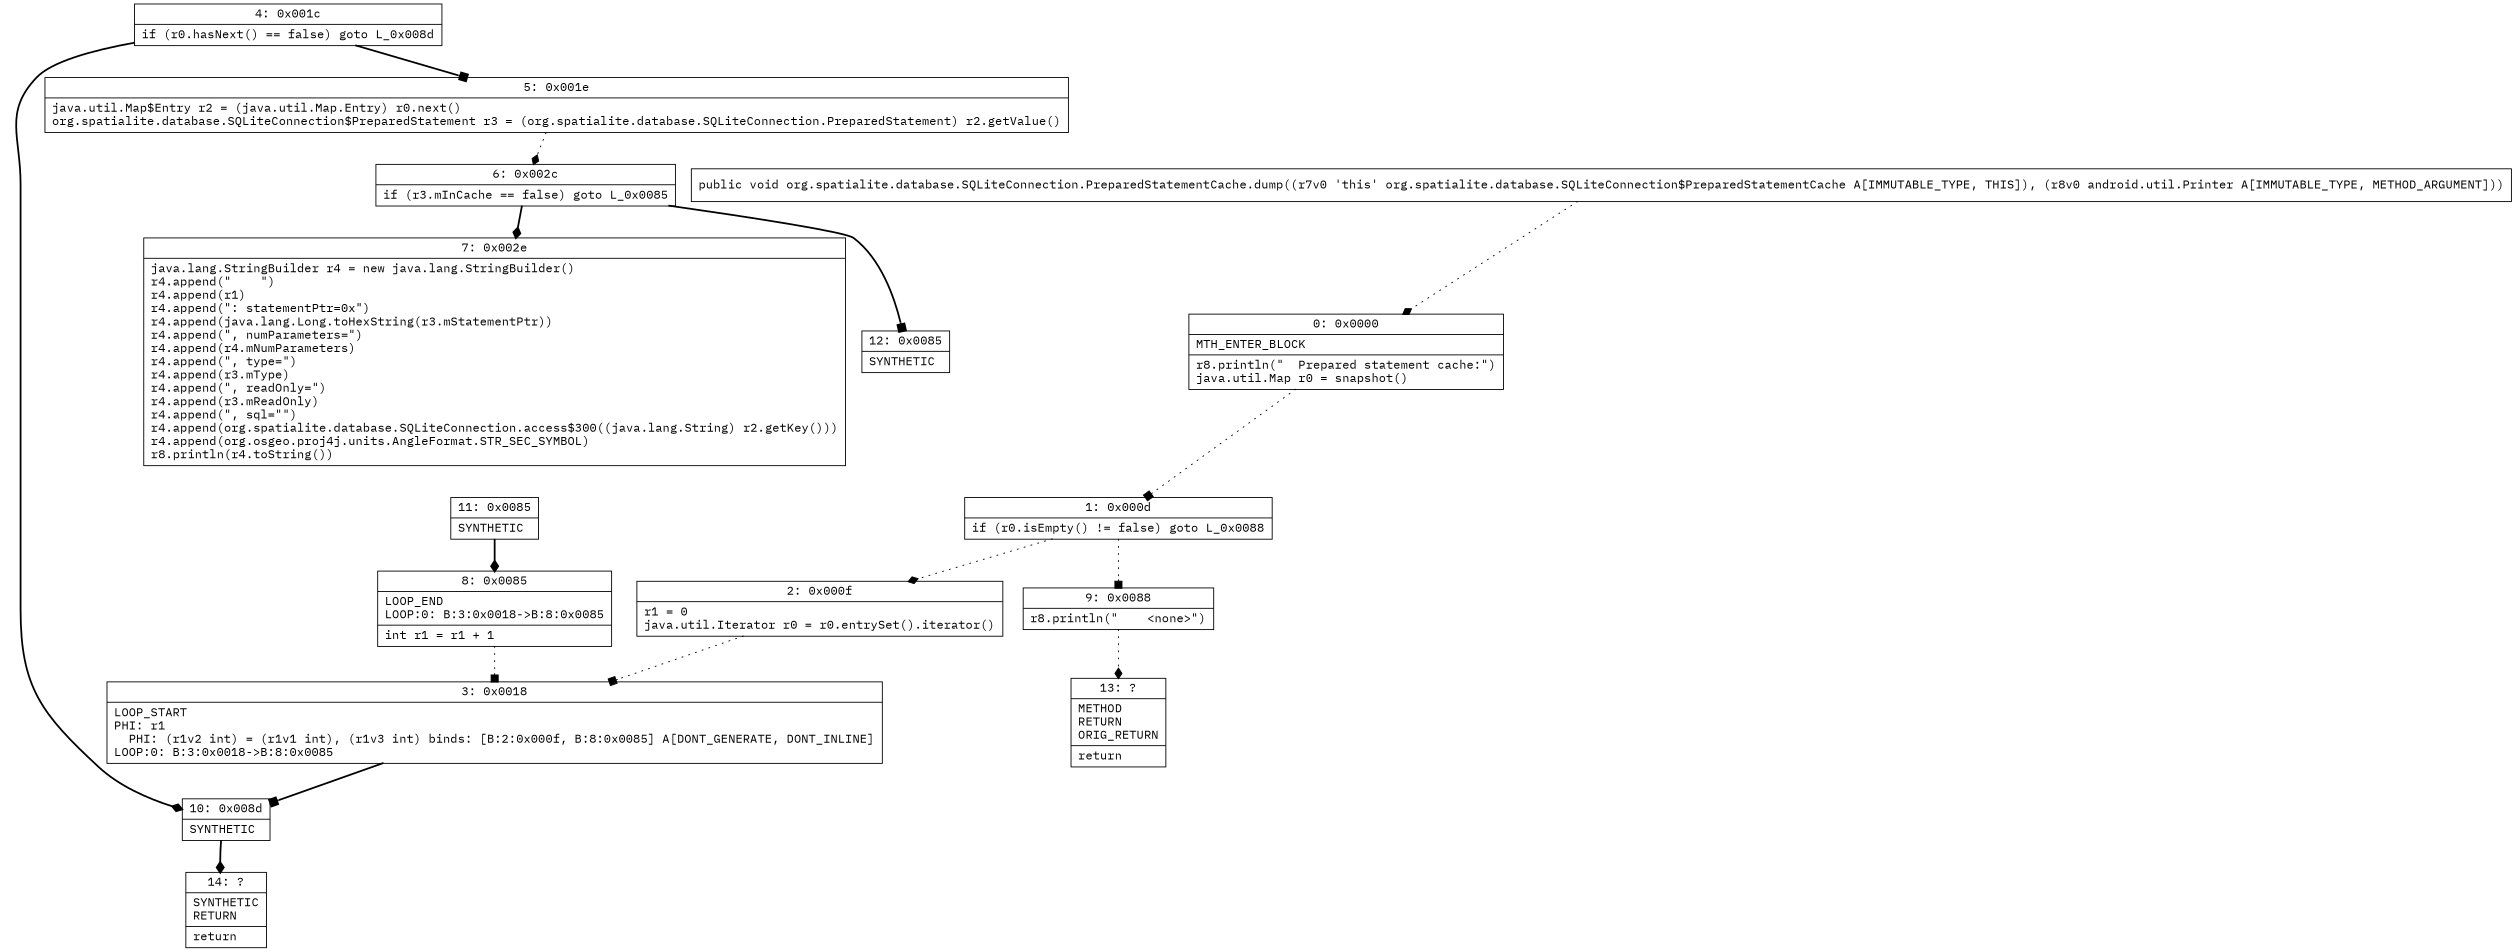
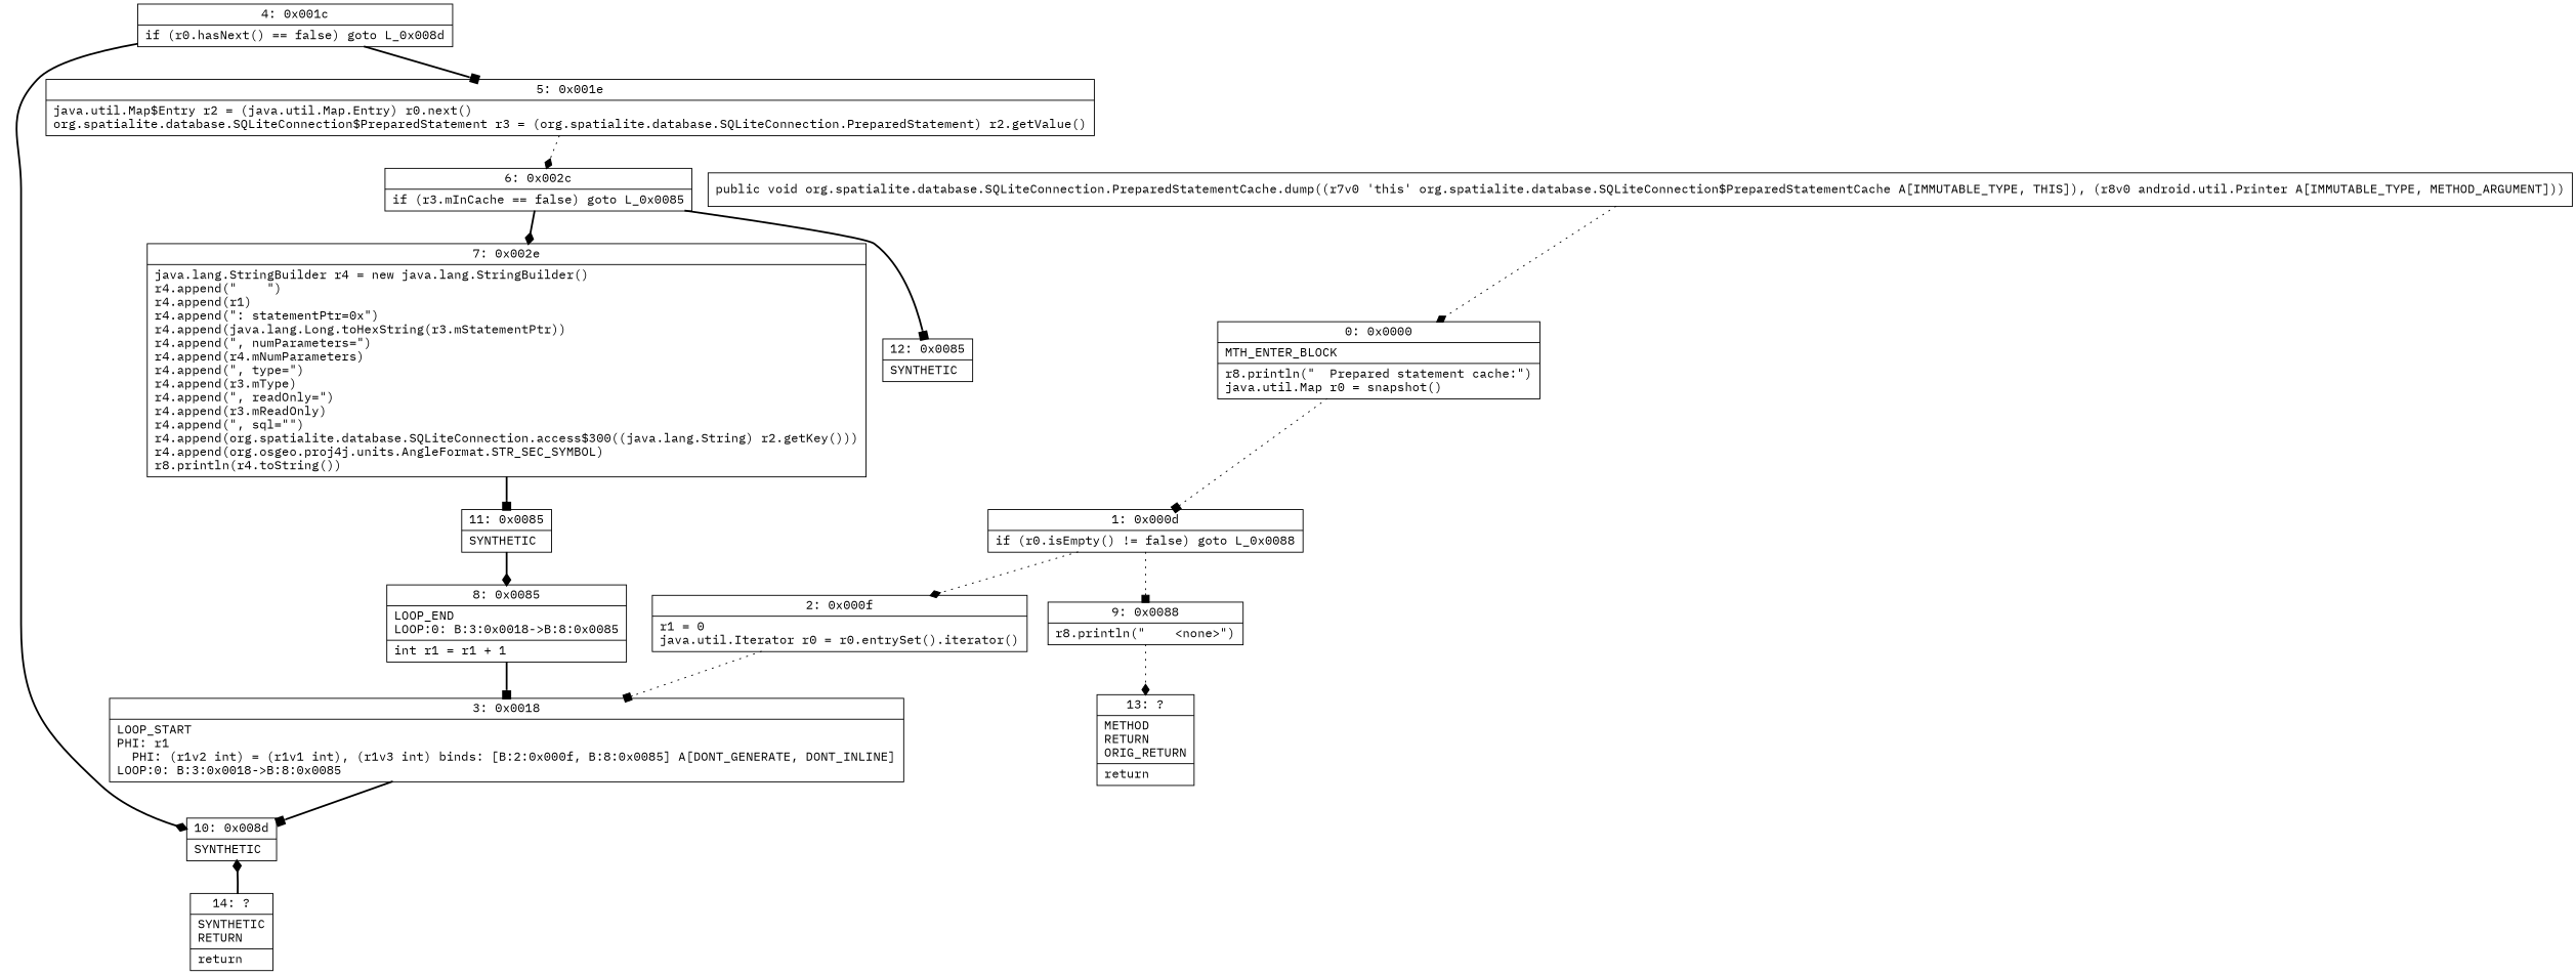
  digraph {
    fontname="IBM Plex Mono"
    node [fontname="IBM Plex Mono" shape=record]
    edge [arrowhead=box fontname="IBM Plex Mono" style=bold]
    n1 [label="{0\:\ 0x0000|MTH_ENTER_BLOCK\l|r8.println(\"  Prepared statement cache:\")\ljava.util.Map r0 = snapshot()\l}"]
    n2 [label="{1\:\ 0x000d|if (r0.isEmpty() != false) goto L_0x0088\l}"]
    n3 [label="{2\:\ 0x000f|r1 = 0\ljava.util.Iterator r0 = r0.entrySet().iterator()\l}"]
    n4 [label="{9\:\ 0x0088|r8.println(\"    \<none\>\")\l}"]
    n5 [label="{3\:\ 0x0018|LOOP_START\lPHI: r1 \l  PHI: (r1v2 int) = (r1v1 int), (r1v3 int) binds: [B:2:0x000f, B:8:0x0085] A[DONT_GENERATE, DONT_INLINE]\lLOOP:0: B:3:0x0018\-\>B:8:0x0085\l}"]
    n6 [label="{13\:\ ?|METHOD\lRETURN\lORIG_RETURN\l|return\l}"]
    n7 [label="{10\:\ 0x008d|SYNTHETIC\l}"]
    n8 [label="{4\:\ 0x001c|if (r0.hasNext() == false) goto L_0x008d\l}"]
    n9 [label="{5\:\ 0x001e|java.util.Map$Entry r2 = (java.util.Map.Entry) r0.next()\lorg.spatialite.database.SQLiteConnection$PreparedStatement r3 = (org.spatialite.database.SQLiteConnection.PreparedStatement) r2.getValue()\l}"]
    n10 [label="{6\:\ 0x002c|if (r3.mInCache == false) goto L_0x0085\l}"]
    n11 [label="{14\:\ ?|SYNTHETIC\lRETURN\l|return\l}"]
    n12 [label="{7\:\ 0x002e|java.lang.StringBuilder r4 = new java.lang.StringBuilder()\lr4.append(\"    \")\lr4.append(r1)\lr4.append(\": statementPtr=0x\")\lr4.append(java.lang.Long.toHexString(r3.mStatementPtr))\lr4.append(\", numParameters=\")\lr4.append(r4.mNumParameters)\lr4.append(\", type=\")\lr4.append(r3.mType)\lr4.append(\", readOnly=\")\lr4.append(r3.mReadOnly)\lr4.append(\", sql=\"\")\lr4.append(org.spatialite.database.SQLiteConnection.access$300((java.lang.String) r2.getKey()))\lr4.append(org.osgeo.proj4j.units.AngleFormat.STR_SEC_SYMBOL)\lr8.println(r4.toString())\l}"]
    n13 [label="{12\:\ 0x0085|SYNTHETIC\l}"]
    n14 [label="{11\:\ 0x0085|SYNTHETIC\l}"]
    n15 [label="{8\:\ 0x0085|LOOP_END\lLOOP:0: B:3:0x0018\-\>B:8:0x0085\l|int r1 = r1 + 1\l}"]
    n16 [label="{public void org.spatialite.database.SQLiteConnection.PreparedStatementCache.dump((r7v0 'this' org.spatialite.database.SQLiteConnection$PreparedStatementCache A[IMMUTABLE_TYPE, THIS]), (r8v0 android.util.Printer A[IMMUTABLE_TYPE, METHOD_ARGUMENT])) }"]
    n1 -> n2 [style=dotted]
    n2 -> n3 [arrowhead=diamond style=dotted]
    n2 -> n4 [style=dotted]
    n3 -> n5 [style=dotted]
    n4 -> n6 [arrowhead=diamond style=dotted]
    n5 -> n7
-   n7 -> n11 [arrowhead=diamond]
+   n11 -> n7 [arrowhead=diamond]
    n8 -> n7 [arrowhead=diamond]
    n8 -> n9
    n9 -> n10 [arrowhead=diamond style=dotted]
    n10 -> n12 [arrowhead=diamond]
    n10 -> n13
+   n12 -> n14
    n14 -> n15 [arrowhead=diamond]
-   n15 -> n5 [style=dotted]
+   n15 -> n5
    n16 -> n1 [arrowhead=diamond style=dotted]
  }
